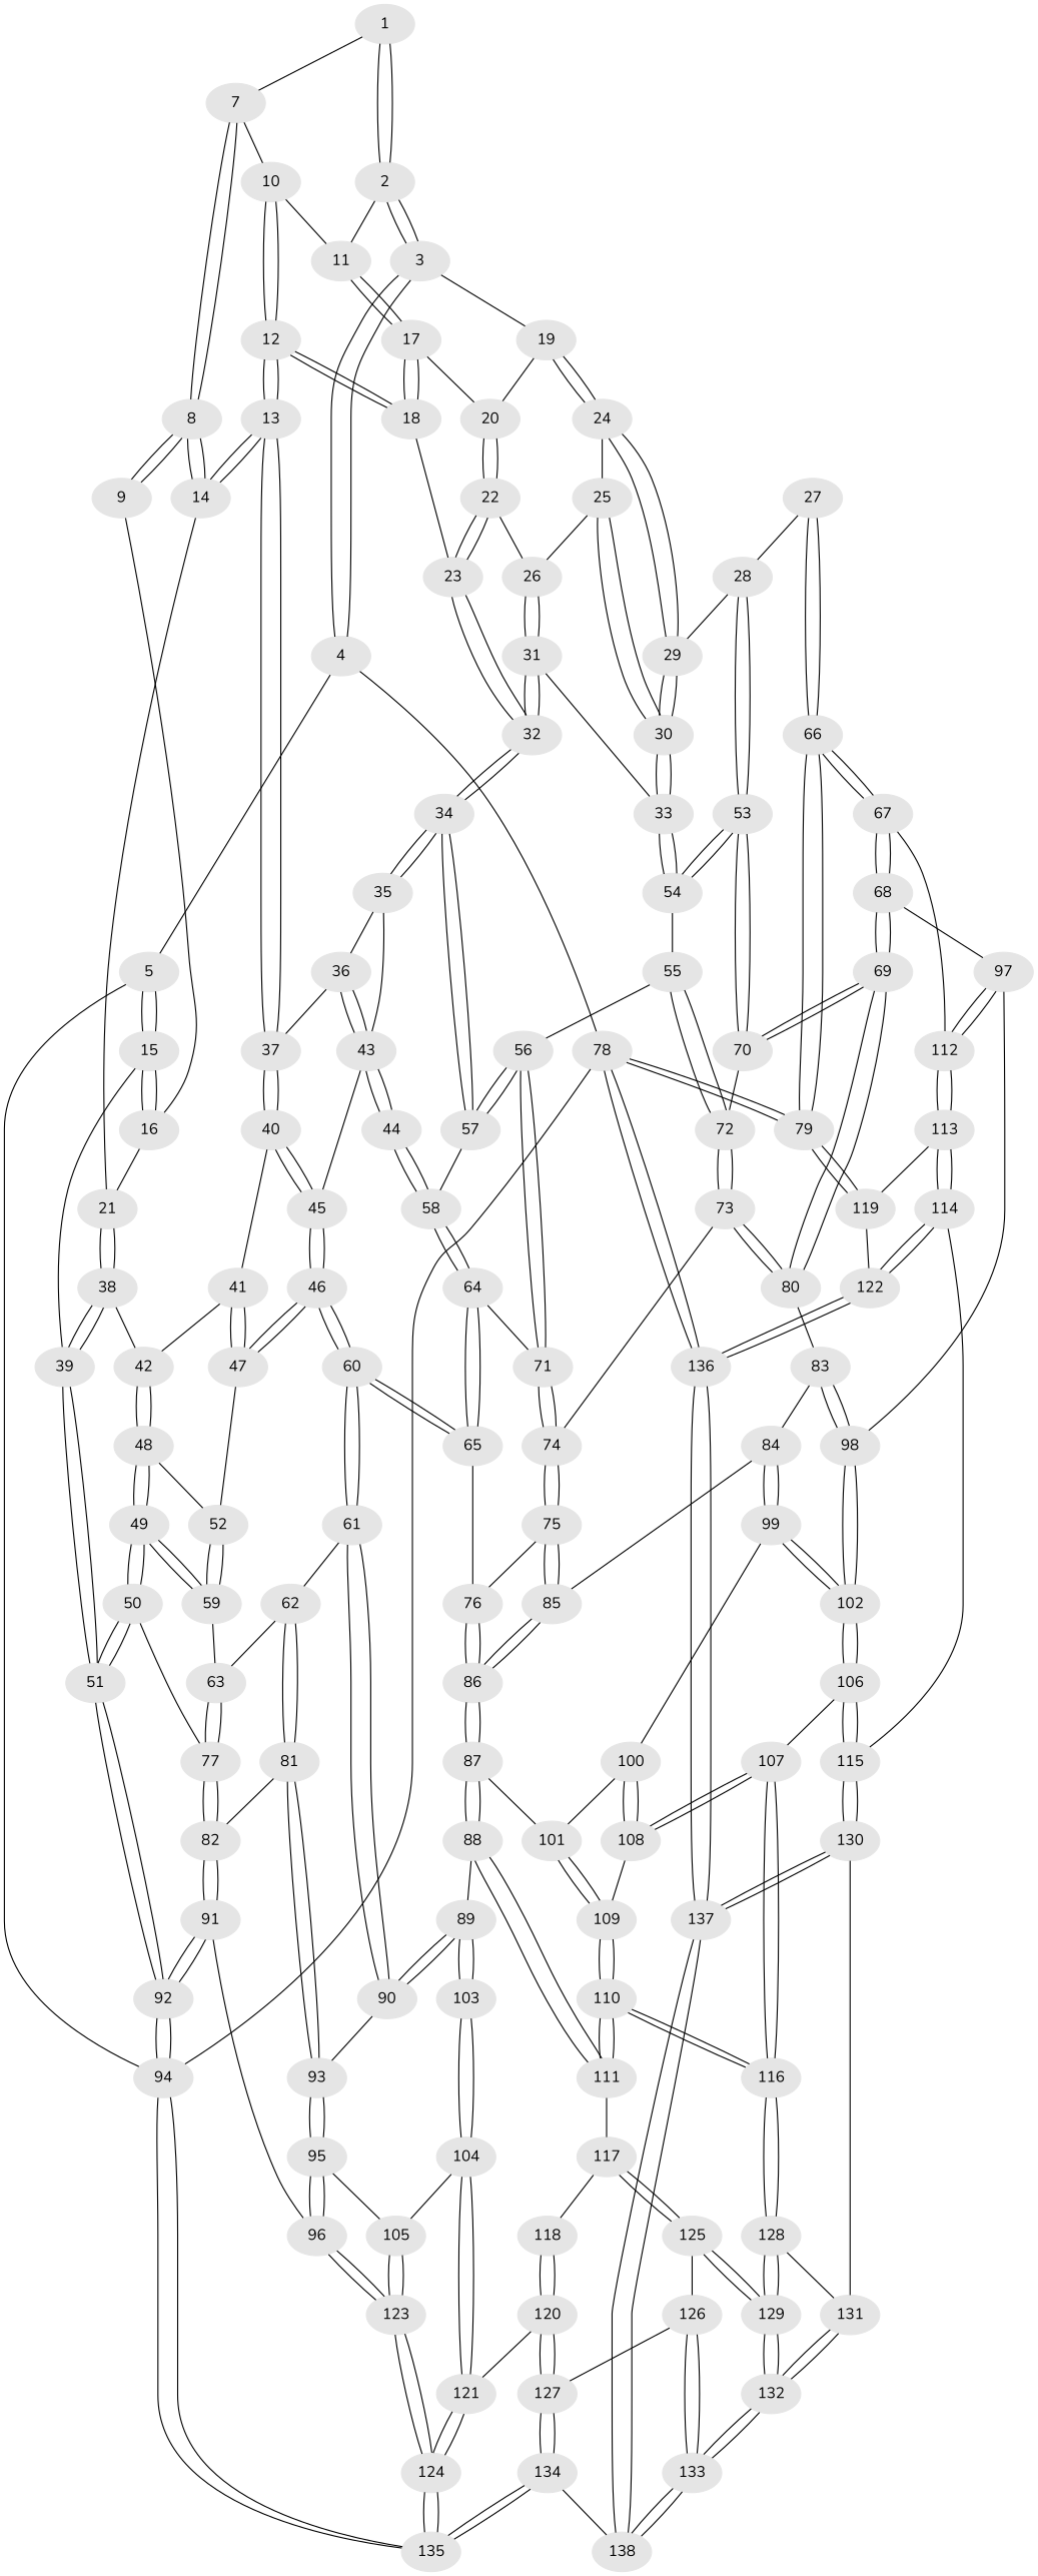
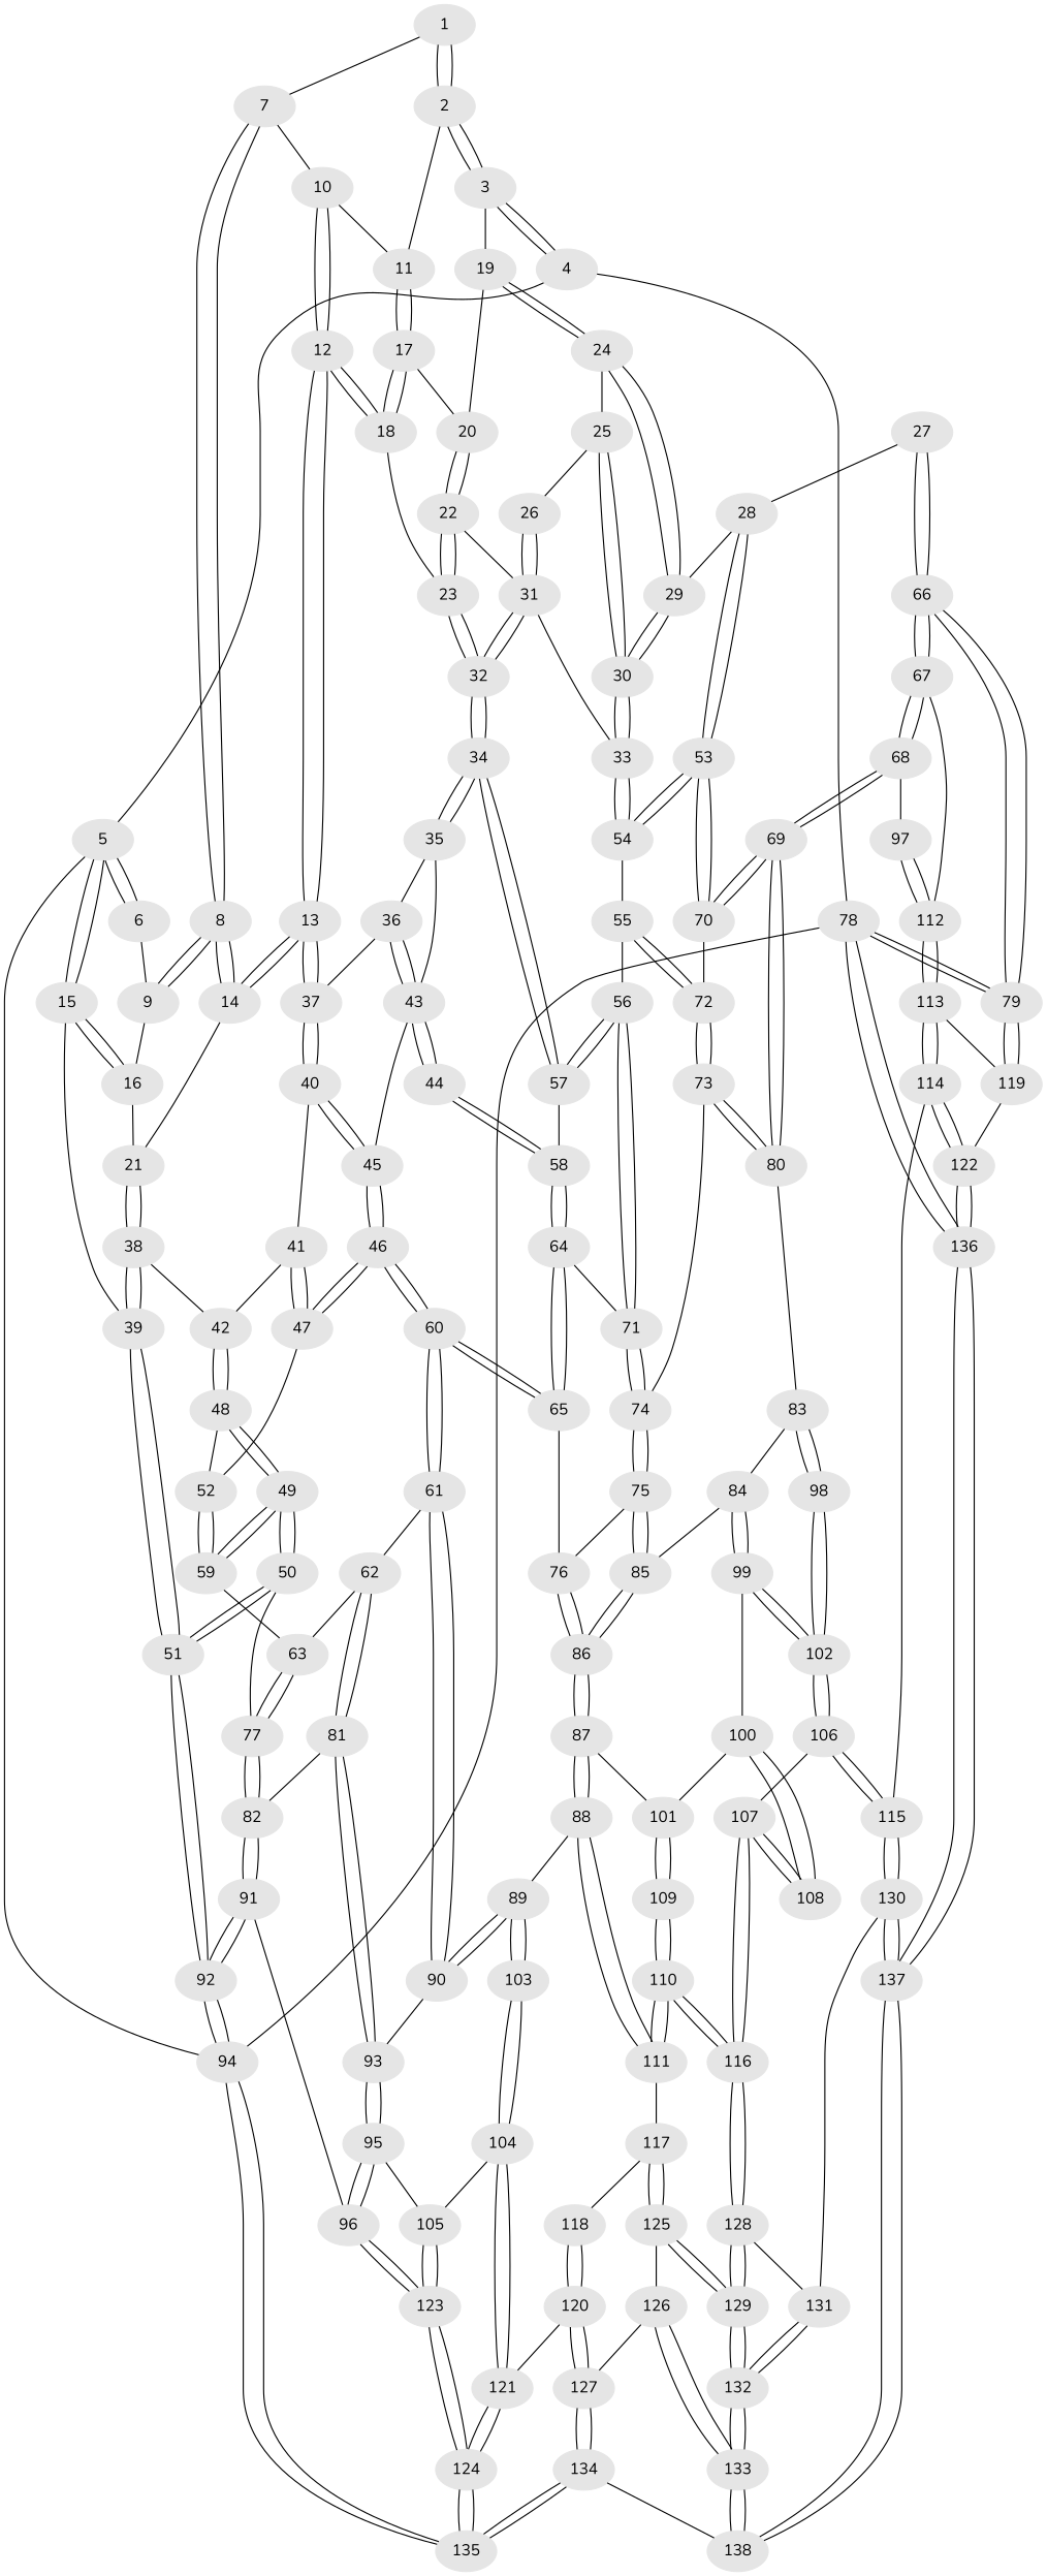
  graph {
    fontname=Nunito
    node [color=gray90 fontname=Nunito style=filled]
    edge [fontname=Nunito]
    1
    2
    7
    3
    11
    8
    10
    4
    19
    17
    5
    78
    20
    24
+   6
    15
    94
    27
    28
    66
    79
    136
    9
    16
    39
    135
    14
    12
    21
    13
    18
    37
    23
    40
    38
    51
    22
    32
    25
    29
    26
    42
    31
    34
    30
    33
    53
    67
    54
    70
    35
    57
    55
    36
    43
    58
    45
    44
    41
    48
    92
    47
    46
    52
    49
    64
    60
    61
    65
    59
    50
    77
    63
    82
    72
    56
    71
    73
    74
    62
    90
    76
    81
    93
    86
    68
    112
    119
    69
    97
    113
    80
    98
    83
    75
    85
    87
    91
    137
    122
    84
    95
    96
    99
    102
    100
    88
    101
    89
    111
    109
    103
    117
    104
    123
    105
    124
    106
    108
    110
    107
    115
    121
    118
    120
    116
    130
    128
    125
    114
    131
    129
    126
    127
    134
    133
    132
    138
    1 -- 2
    1 -- 2
    1 -- 7
    2 -- 3
    2 -- 3
    2 -- 11
    7 -- 8
    7 -- 8
    7 -- 10
    3 -- 4
    3 -- 4
    3 -- 19
    11 -- 17
    11 -- 17
    8 -- 9
    8 -- 9
    8 -- 14
    8 -- 14
    10 -- 11
    10 -- 12
    10 -- 12
    4 -- 5
    4 -- 78
    19 -- 20
    19 -- 24
    19 -- 24
    17 -- 20
    17 -- 18
    17 -- 18
+   5 -- 6
+   5 -- 6
    5 -- 15
    5 -- 15
    5 -- 94
    78 -- 94
    78 -- 79
    78 -- 79
    78 -- 136
    78 -- 136
    20 -- 22
    20 -- 22
    24 -- 25
    24 -- 29
    24 -- 29
+   6 -- 9
    15 -- 16
    15 -- 16
    15 -- 39
    94 -- 135
    94 -- 135
    27 -- 28
    27 -- 66
    27 -- 66
    28 -- 29
    28 -- 53
    28 -- 53
    66 -- 79
    66 -- 79
    66 -- 67
    66 -- 67
    79 -- 119
    79 -- 119
    136 -- 137
    136 -- 137
    9 -- 16
    16 -- 21
    39 -- 51
    39 -- 51
    14 -- 21
    12 -- 13
    12 -- 13
    12 -- 18
    12 -- 18
    21 -- 38
    21 -- 38
    13 -- 14
    13 -- 14
    13 -- 37
    13 -- 37
    18 -- 23
    37 -- 40
    37 -- 40
    23 -- 32
    23 -- 32
    40 -- 45
    40 -- 45
    40 -- 41
    38 -- 39
    38 -- 39
    38 -- 42
    51 -- 92
    51 -- 92
    22 -- 23
    22 -- 23
-   22 -- 26
+   22 -- 31
    32 -- 34
    32 -- 34
    25 -- 26
    25 -- 30
    25 -- 30
    29 -- 30
    29 -- 30
    26 -- 31
    26 -- 31
    42 -- 48
    42 -- 48
    31 -- 32
    31 -- 32
    31 -- 33
    34 -- 35
    34 -- 35
    34 -- 57
    34 -- 57
    30 -- 33
    30 -- 33
    33 -- 54
    33 -- 54
    53 -- 54
    53 -- 54
    53 -- 70
    53 -- 70
    67 -- 68
    67 -- 68
    67 -- 112
    54 -- 55
    70 -- 72
    35 -- 36
    35 -- 43
    57 -- 58
    55 -- 72
    55 -- 72
    55 -- 56
    36 -- 37
    36 -- 43
    36 -- 43
    43 -- 45
    43 -- 44
    43 -- 44
    58 -- 64
    58 -- 64
    45 -- 46
    45 -- 46
    44 -- 58
    44 -- 58
    41 -- 42
    41 -- 47
    41 -- 47
    48 -- 52
    48 -- 49
    48 -- 49
    92 -- 94
    92 -- 94
    47 -- 52
    46 -- 47
    46 -- 47
    46 -- 60
    46 -- 60
    52 -- 59
    52 -- 59
    49 -- 59
    49 -- 59
    49 -- 50
    49 -- 50
    64 -- 65
    64 -- 65
    64 -- 71
    60 -- 61
    60 -- 61
    60 -- 65
    60 -- 65
    61 -- 62
    61 -- 90
    61 -- 90
    65 -- 76
    59 -- 63
    50 -- 51
    50 -- 51
    50 -- 77
    77 -- 82
    77 -- 82
    63 -- 77
    63 -- 77
    82 -- 91
    82 -- 91
    72 -- 73
    72 -- 73
    56 -- 57
    56 -- 57
    56 -- 71
    56 -- 71
    71 -- 74
    71 -- 74
    73 -- 74
    73 -- 80
    73 -- 80
    74 -- 75
    74 -- 75
    62 -- 63
    62 -- 81
    62 -- 81
    90 -- 93
    76 -- 86
    76 -- 86
    81 -- 82
    81 -- 93
    81 -- 93
    93 -- 95
    93 -- 95
    86 -- 87
    86 -- 87
    68 -- 69
    68 -- 69
    68 -- 97
    112 -- 113
    112 -- 113
    119 -- 122
    69 -- 70
    69 -- 70
    69 -- 80
    69 -- 80
    97 -- 112
    97 -- 112
-   97 -- 98
    113 -- 119
    113 -- 114
    113 -- 114
    80 -- 83
    98 -- 102
    98 -- 102
    83 -- 98
    83 -- 98
    83 -- 84
    75 -- 76
    75 -- 85
    75 -- 85
    85 -- 86
    85 -- 86
    87 -- 88
    87 -- 88
    87 -- 101
    91 -- 92
    91 -- 92
    91 -- 96
    137 -- 138
    137 -- 138
    122 -- 136
    122 -- 136
    84 -- 85
    84 -- 99
    84 -- 99
    95 -- 96
    95 -- 96
    95 -- 105
    96 -- 123
    96 -- 123
    99 -- 102
    99 -- 102
    99 -- 100
    102 -- 106
    102 -- 106
    100 -- 101
    100 -- 108
    100 -- 108
    88 -- 89
    88 -- 111
    88 -- 111
    101 -- 109
    101 -- 109
    89 -- 90
    89 -- 90
    89 -- 103
    89 -- 103
    111 -- 117
    109 -- 110
    109 -- 110
    103 -- 104
    103 -- 104
    117 -- 118
    117 -- 125
    117 -- 125
    104 -- 105
    104 -- 121
    104 -- 121
    123 -- 124
    123 -- 124
    105 -- 123
    105 -- 123
    124 -- 135
    124 -- 135
    106 -- 107
    106 -- 115
    106 -- 115
-   108 -- 109
    110 -- 111
    110 -- 111
    110 -- 116
    110 -- 116
    107 -- 108
    107 -- 108
    107 -- 116
    107 -- 116
    115 -- 130
    115 -- 130
    121 -- 124
    121 -- 124
    118 -- 120
    118 -- 120
    120 -- 121
    120 -- 127
    120 -- 127
    116 -- 128
    116 -- 128
    130 -- 137
    130 -- 137
    130 -- 131
    128 -- 131
    128 -- 129
    128 -- 129
    125 -- 129
    125 -- 129
    125 -- 126
    114 -- 122
    114 -- 122
    114 -- 115
    131 -- 132
    131 -- 132
    129 -- 132
    129 -- 132
    126 -- 127
    126 -- 133
    126 -- 133
    127 -- 134
    127 -- 134
    134 -- 135
    134 -- 135
    134 -- 138
    133 -- 138
    133 -- 138
    132 -- 133
    132 -- 133
  }
